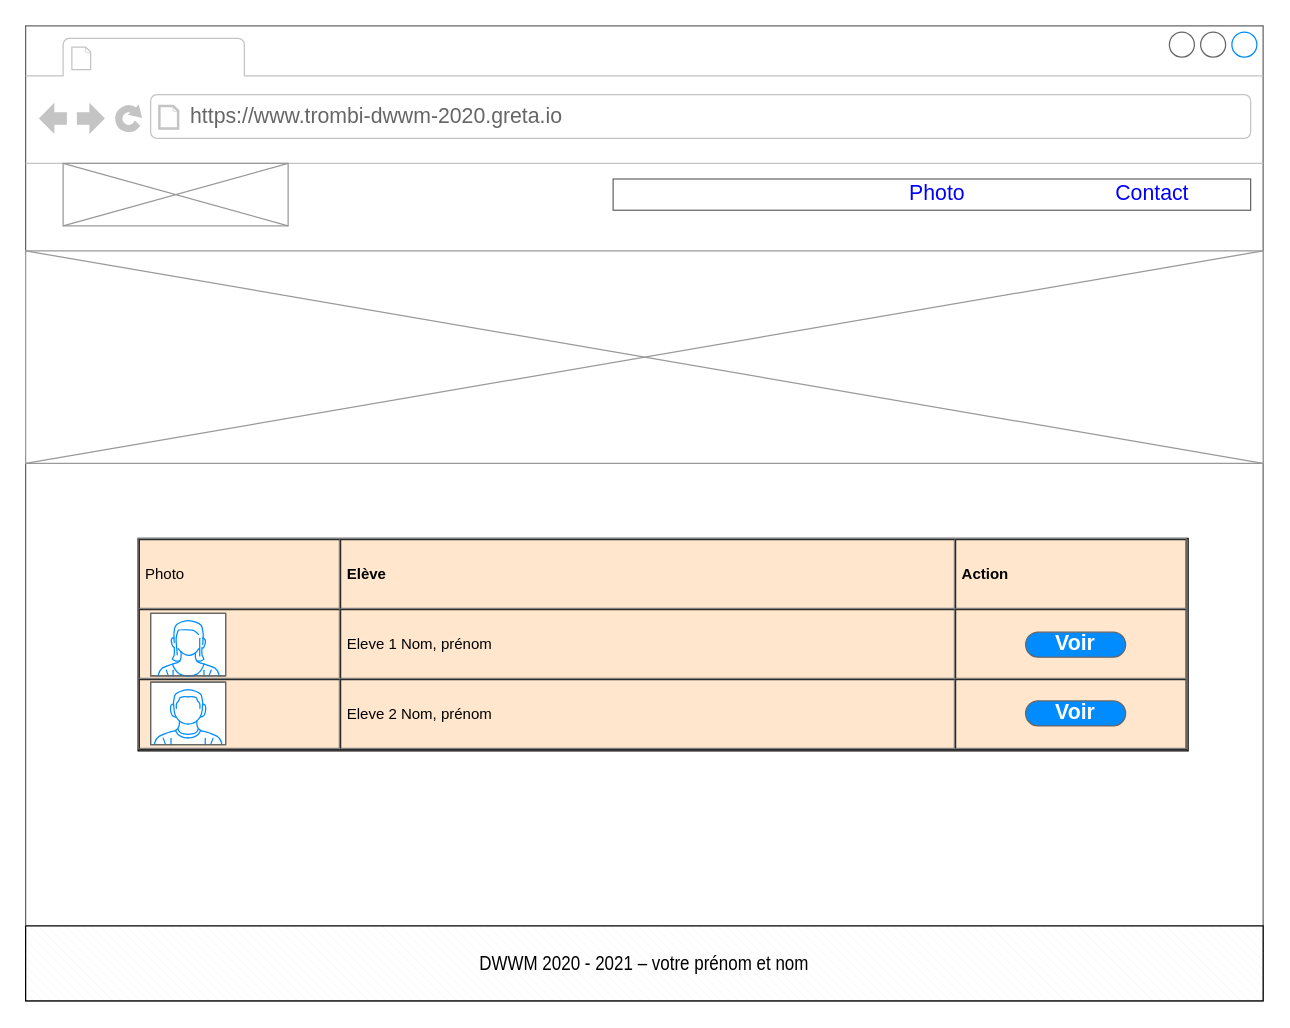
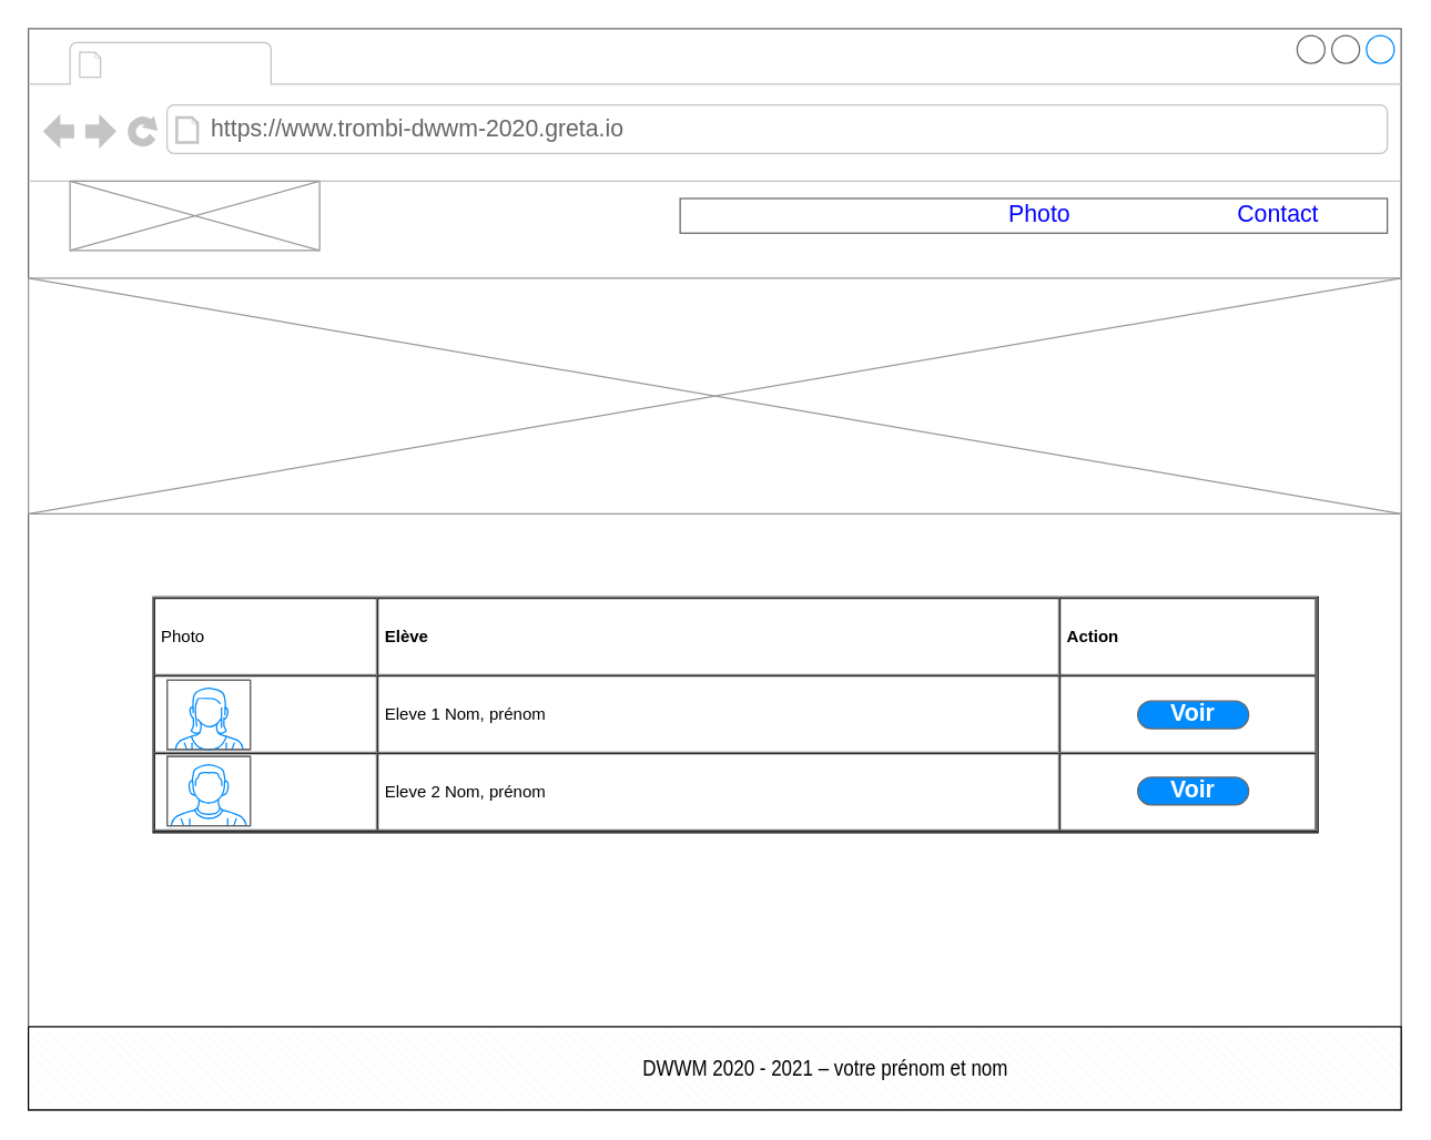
  <mxCell id="0" />
  <mxCell id="1" parent="0" />
  <mxCell id="2" value="" style="strokeWidth=1;shadow=0;dashed=0;align=center;html=1;shape=mxgraph.mockup.containers.browserWindow;rSize=0;strokeColor=#666666;strokeColor2=#008cff;strokeColor3=#c4c4c4;mainText=,;recursiveResize=0;" vertex="1" parent="1"><mxGeometry x="20" y="20" width="990" height="780" as="geometry" /></mxCell>
  <mxCell id="3" value="https://www.trombi-dwwm-2020.greta.io" style="strokeWidth=1;shadow=0;dashed=0;align=center;html=1;shape=mxgraph.mockup.containers.anchor;rSize=0;fontSize=17;fontColor=#666666;align=left;" vertex="1" parent="2"><mxGeometry x="130" y="60" width="250" height="26" as="geometry" /></mxCell>
  <mxCell id="4" value="" style="verticalLabelPosition=bottom;shadow=0;dashed=0;align=center;html=1;verticalAlign=top;strokeWidth=1;shape=mxgraph.mockup.graphics.simpleIcon;strokeColor=#999999;" vertex="1" parent="2"><mxGeometry x="30" y="110" width="180" height="50" as="geometry" /></mxCell>
  <mxCell id="5" value="" style="group" vertex="1" connectable="0" parent="2"><mxGeometry x="470" y="122.5" width="517.5" height="25" as="geometry" /></mxCell>
  <mxCell id="6" value="" style="strokeWidth=1;shadow=0;dashed=0;align=center;html=1;shape=mxgraph.mockup.text.rrect;rSize=0;strokeColor=#666666;container=0;" vertex="1" parent="5"><mxGeometry width="510" height="25" as="geometry" /></mxCell>
  <mxCell id="7" value="Photo" style="strokeColor=inherit;fillColor=inherit;gradientColor=inherit;strokeWidth=1;shadow=0;dashed=0;align=center;html=1;shape=mxgraph.mockup.text.rrect;rSize=0;fontSize=17;fontColor=#0000ff;" vertex="1" parent="5"><mxGeometry x="172.5" width="172.5" height="25" as="geometry" /></mxCell>
  <mxCell id="8" value="Contact" style="strokeColor=inherit;fillColor=inherit;gradientColor=inherit;strokeWidth=1;shadow=0;dashed=0;align=center;html=1;shape=mxgraph.mockup.text.rrect;rSize=0;fontSize=17;fontColor=#0000ff;" vertex="1" parent="5"><mxGeometry x="345" width="172.5" height="25" as="geometry" /></mxCell>
  <mxCell id="9" value="" style="verticalLabelPosition=bottom;shadow=0;dashed=0;align=center;html=1;verticalAlign=top;strokeWidth=1;shape=mxgraph.mockup.graphics.simpleIcon;strokeColor=#999999;" vertex="1" parent="2"><mxGeometry y="180" width="990" height="170" as="geometry" /></mxCell>
- <mxCell id="10" value="&lt;table style=&quot;font-size: 1em ; width: 100% ; height: 100%&quot; cellspacing=&quot;0&quot; cellpadding=&quot;4&quot; border=&quot;1&quot;&gt;&lt;tbody&gt;&lt;tr&gt;&lt;td&gt;Photo&lt;br&gt;&lt;/td&gt;&lt;th&gt;Elève&lt;/th&gt;&lt;th&gt;Action&lt;br&gt;&lt;/th&gt;&lt;/tr&gt;&lt;tr&gt;&lt;td&gt;&lt;br&gt;&lt;/td&gt;&lt;td&gt;Eleve 1 Nom, prénom&lt;br&gt;&lt;/td&gt;&lt;td&gt;&lt;br&gt;&lt;/td&gt;&lt;/tr&gt;&lt;tr&gt;&lt;td&gt;&lt;br&gt;&lt;/td&gt;&lt;td&gt;Eleve 2 Nom, prénom&lt;br&gt;&lt;/td&gt;&lt;td&gt;&lt;br&gt;&lt;/td&gt;&lt;/tr&gt;&lt;/tbody&gt;&lt;/table&gt; " style="verticalAlign=top;align=left;overflow=fill;fontSize=12;fontFamily=Helvetica;html=1;fillColor=#ffe6cc;" vertex="1" parent="2"><mxGeometry x="90" y="410" width="840" height="170" as="geometry" /></mxCell>
+ <mxCell id="10" value="&lt;table style=&quot;font-size: 1em ; width: 100% ; height: 100%&quot; cellspacing=&quot;0&quot; cellpadding=&quot;4&quot; border=&quot;1&quot;&gt;&lt;tbody&gt;&lt;tr&gt;&lt;td&gt;Photo&lt;br&gt;&lt;/td&gt;&lt;th&gt;Elève&lt;/th&gt;&lt;th&gt;Action&lt;br&gt;&lt;/th&gt;&lt;/tr&gt;&lt;tr&gt;&lt;td&gt;&lt;br&gt;&lt;/td&gt;&lt;td&gt;Eleve 1 Nom, prénom&lt;br&gt;&lt;/td&gt;&lt;td&gt;&lt;br&gt;&lt;/td&gt;&lt;/tr&gt;&lt;tr&gt;&lt;td&gt;&lt;br&gt;&lt;/td&gt;&lt;td&gt;Eleve 2 Nom, prénom&lt;br&gt;&lt;/td&gt;&lt;td&gt;&lt;br&gt;&lt;/td&gt;&lt;/tr&gt;&lt;/tbody&gt;&lt;/table&gt; " style="verticalAlign=top;align=left;overflow=fill;fontSize=12;fontFamily=Helvetica;html=1" vertex="1" parent="2"><mxGeometry x="90" y="410" width="840" height="170" as="geometry" /></mxCell>
  <mxCell id="11" value="Voir" style="strokeWidth=1;shadow=0;dashed=0;align=center;html=1;shape=mxgraph.mockup.buttons.button;strokeColor=#666666;fontColor=#ffffff;mainText=;buttonStyle=round;fontSize=17;fontStyle=1;fillColor=#008cff;whiteSpace=wrap;" vertex="1" parent="2"><mxGeometry x="800" y="485" width="80" height="20" as="geometry" /></mxCell>
  <mxCell id="12" value="Voir" style="strokeWidth=1;shadow=0;dashed=0;align=center;html=1;shape=mxgraph.mockup.buttons.button;strokeColor=#666666;fontColor=#ffffff;mainText=;buttonStyle=round;fontSize=17;fontStyle=1;fillColor=#008cff;whiteSpace=wrap;" vertex="1" parent="2"><mxGeometry x="800" y="540" width="80" height="20" as="geometry" /></mxCell>
  <mxCell id="13" value="" style="verticalLabelPosition=bottom;shadow=0;dashed=0;align=center;html=1;verticalAlign=top;strokeWidth=1;shape=mxgraph.mockup.containers.userMale;strokeColor=#666666;strokeColor2=#008cff;" vertex="1" parent="2"><mxGeometry x="100" y="525" width="60" height="50" as="geometry" /></mxCell>
  <mxCell id="14" value="" style="verticalLabelPosition=bottom;shadow=0;dashed=0;align=center;html=1;verticalAlign=top;strokeWidth=1;shape=mxgraph.mockup.containers.userFemale;strokeColor=#666666;strokeColor2=#008cff;" vertex="1" parent="2"><mxGeometry x="100" y="470" width="60" height="50" as="geometry" /></mxCell>
  <mxCell id="15" value="" style="verticalLabelPosition=bottom;verticalAlign=top;html=1;shape=mxgraph.basic.patternFillRect;fillStyle=diagRev;step=5;fillStrokeWidth=0.2;fillStrokeColor=#dddddd;" vertex="1" parent="2"><mxGeometry y="720" width="990" height="60" as="geometry" /></mxCell>
- <mxCell id="16" value="&lt;div style=&quot;left: 456.45px ; top: 556.83px ; font-size: 16.5px ; font-family: sans-serif ; transform: scalex(0.823)&quot;&gt;DWWM 2020 - 2021 – votre prénom et nom&lt;/div&gt;" style="text;html=1;strokeColor=none;fillColor=none;align=center;verticalAlign=middle;whiteSpace=wrap;rounded=0;" vertex="1" parent="2"><mxGeometry x="100" y="740" width="790" height="20" as="geometry" /></mxCell>
+ <mxCell id="16" value="&lt;div style=&quot;left: 456.45px ; top: 556.83px ; font-size: 16.5px ; font-family: sans-serif ; transform: scalex(0.823)&quot;&gt;DWWM 2020 - 2021 – votre prénom et nom&lt;/div&gt;" style="text;html=1;strokeColor=none;fillColor=none;align=center;verticalAlign=middle;whiteSpace=wrap;rounded=0;" vertex="1" parent="2"><mxGeometry x="180" y="740" width="790" height="20" as="geometry" /></mxCell>
